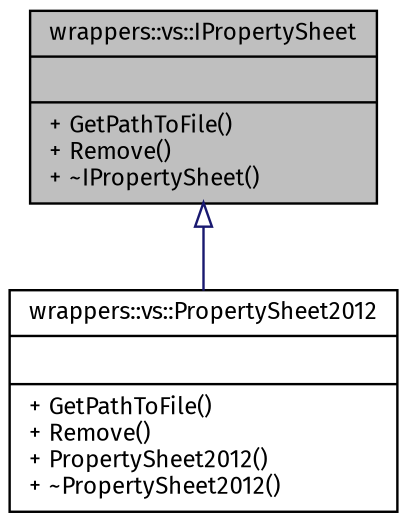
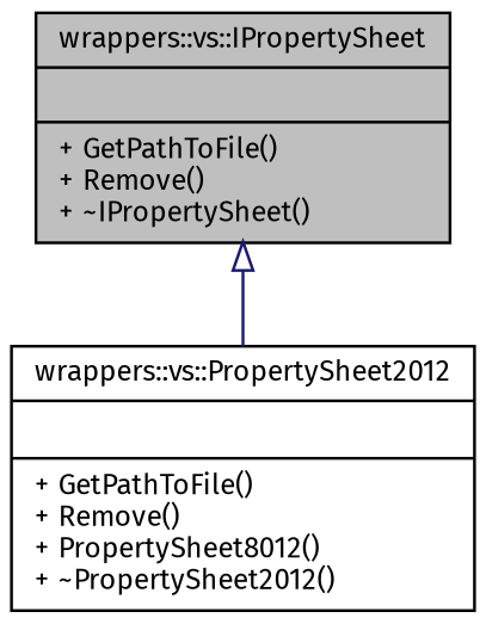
  digraph {
    fontname="Fira Sans"
    node [color=black fontname="Fira Sans" fontsize=10 shape=record style=filled]
    n1 [fillcolor=grey75 fontcolor=black height=0.2 label="{wrappers::vs::IPropertySheet\n||+ GetPathToFile()\l+ Remove()\l+ ~IPropertySheet()\l}" width=0.4]
-   n2 [fillcolor=white height=0.2 label="{wrappers::vs::PropertySheet2012\n||+ GetPathToFile()\l+ Remove()\l+ PropertySheet2012()\l+ ~PropertySheet2012()\l}" width=0.4]
+   n2 [fillcolor=white height=0.2 label="{wrappers::vs::PropertySheet2012\n||+ GetPathToFile()\l+ Remove()\l+ PropertySheet8012()\l+ ~PropertySheet2012()\l}" width=0.4]
    n1 -> n2 [arrowtail=onormal color=midnightblue dir=back fontname="Fira Sans" fontsize=10 labelfontname=Verdana labelfontsize=10 style=solid]
  }
